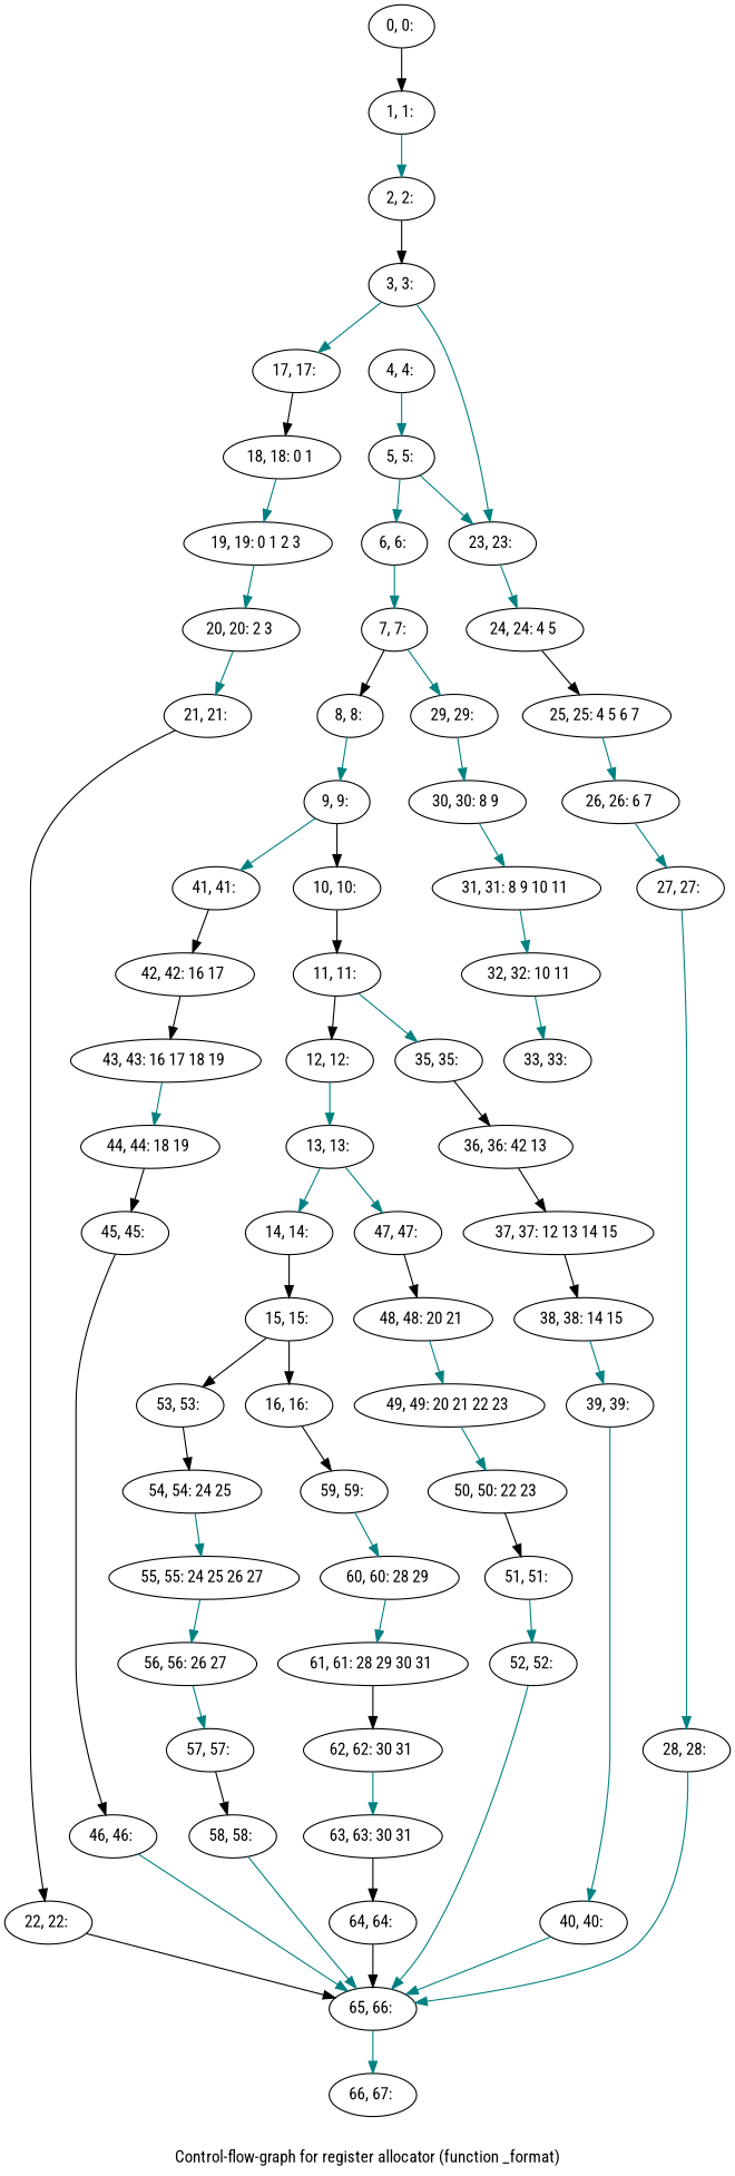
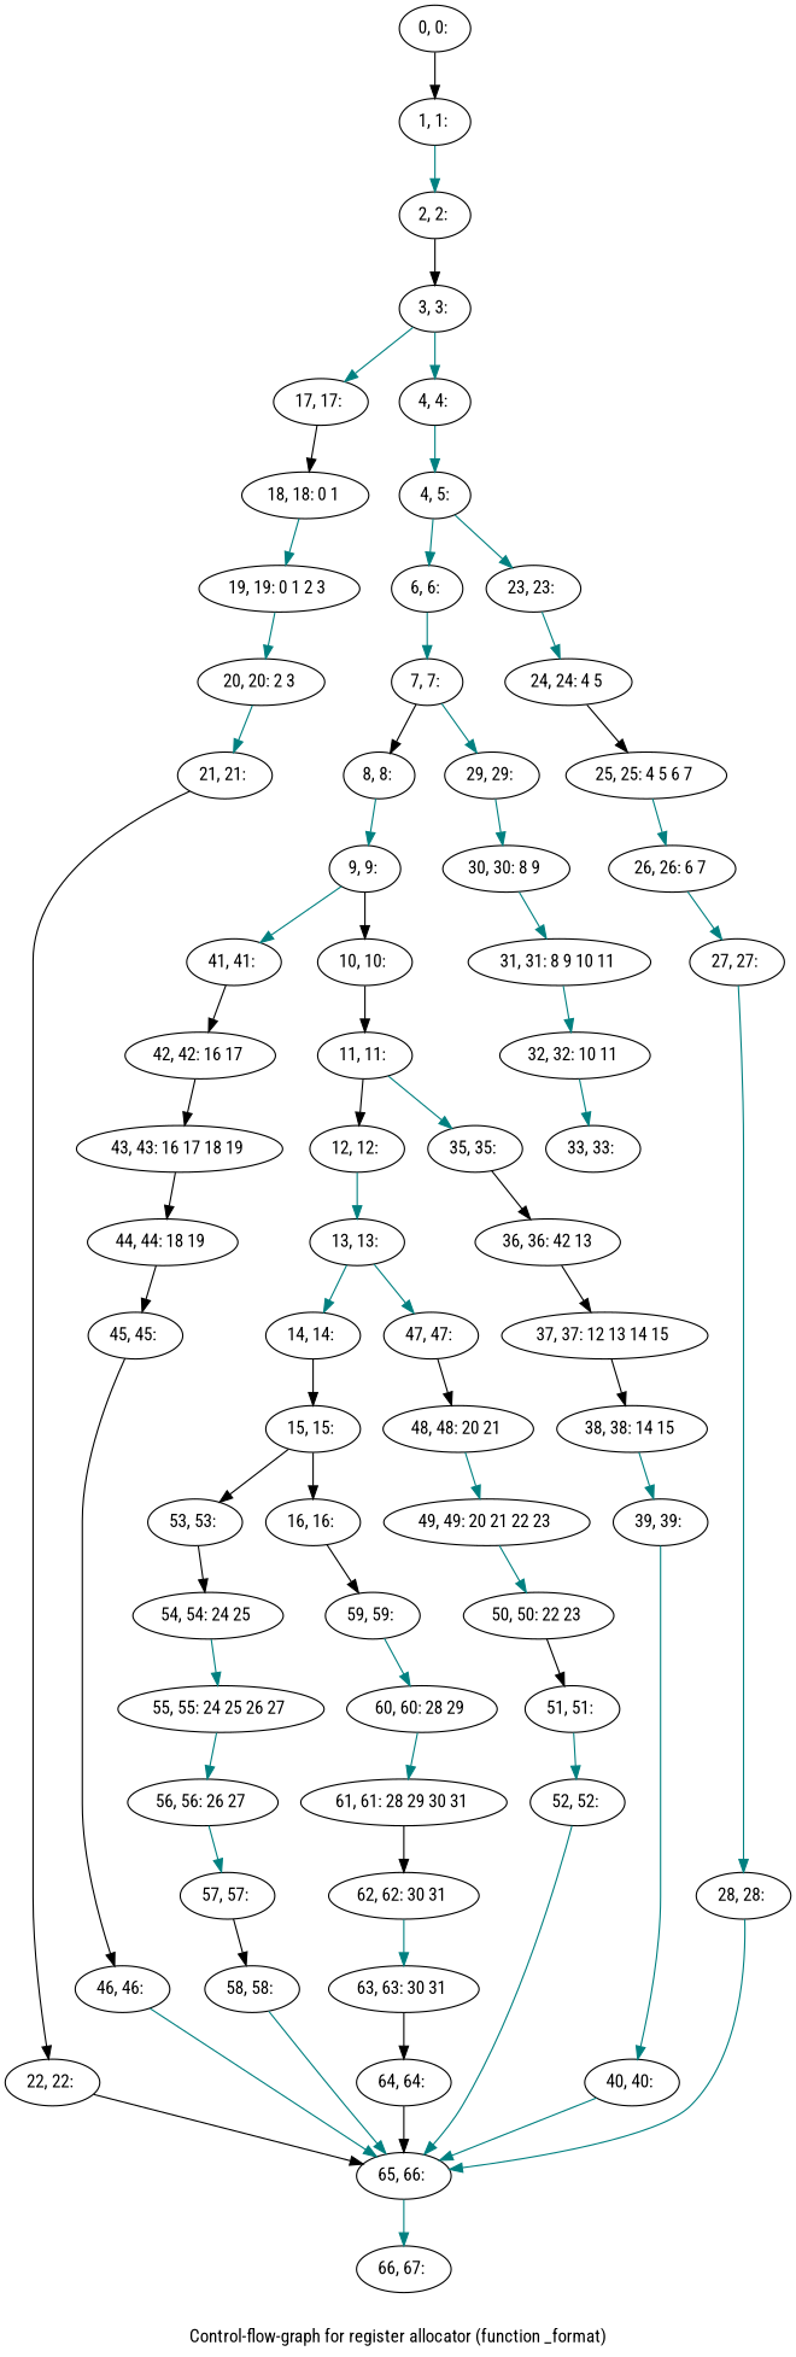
  digraph {
    fontname="Roboto Condensed"
    label="Control-flow-graph for register allocator (function _format)"
    node [fontname="Roboto Condensed"]
    edge [color=teal fontname="Roboto Condensed"]
    n1 [label="0, 0: "]
    n2 [label="1, 1: "]
    n3 [label="2, 2: "]
    n4 [label="3, 3: "]
    n5 [label="4, 4: "]
    n6 [label="17, 17: "]
-   n7 [label="5, 5: "]
+   n7 [label="4, 5:"]
    n8 [label="18, 18: 0 1 "]
    n9 [label="6, 6: "]
    n10 [label="23, 23: "]
    n11 [label="7, 7: "]
    n12 [label="24, 24: 4 5 "]
    n13 [label="8, 8: "]
    n14 [label="29, 29: "]
    n15 [label="9, 9: "]
    n16 [label="30, 30: 8 9 "]
    n17 [label="10, 10: "]
    n18 [label="41, 41: "]
    n19 [label="11, 11: "]
    n20 [label="42, 42: 16 17 "]
    n21 [label="12, 12: "]
    n22 [label="35, 35: "]
    n23 [label="13, 13: "]
    n24 [label="36, 36: 42 13"]
    n25 [label="14, 14: "]
    n26 [label="47, 47: "]
    n27 [label="15, 15: "]
    n28 [label="48, 48: 20 21 "]
    n29 [label="16, 16: "]
    n30 [label="53, 53: "]
    n31 [label="59, 59: "]
    n32 [label="54, 54: 24 25 "]
    n33 [label="60, 60: 28 29 "]
    n34 [label="19, 19: 0 1 2 3 "]
    n35 [label="20, 20: 2 3 "]
    n36 [label="21, 21: "]
    n37 [label="22, 22: "]
    n38 [label="65, 66: "]
    n39 [label="66, 67: "]
    n40 [label="25, 25: 4 5 6 7 "]
    n41 [label="26, 26: 6 7 "]
    n42 [label="27, 27: "]
    n43 [label="28, 28: "]
    n44 [label="31, 31: 8 9 10 11 "]
    n45 [label="32, 32: 10 11 "]
    n46 [label="33, 33: "]
    n47 [label="37, 37: 12 13 14 15 "]
    n48 [label="38, 38: 14 15 "]
    n49 [label="39, 39: "]
    n50 [label="40, 40: "]
    n51 [label="43, 43: 16 17 18 19 "]
    n52 [label="44, 44: 18 19 "]
    n53 [label="45, 45: "]
    n54 [label="46, 46: "]
    n55 [label="49, 49: 20 21 22 23 "]
    n56 [label="50, 50: 22 23 "]
    n57 [label="51, 51: "]
    n58 [label="52, 52: "]
    n59 [label="55, 55: 24 25 26 27 "]
    n60 [label="56, 56: 26 27 "]
    n61 [label="57, 57: "]
    n62 [label="58, 58: "]
    n63 [label="61, 61: 28 29 30 31 "]
    n64 [label="62, 62: 30 31 "]
    n65 [label="63, 63: 30 31 "]
    n66 [label="64, 64: "]
    n1 -> n2 [color=black]
    n2 -> n3
    n3 -> n4 [color=black]
-   n4 -> n10
+   n4 -> n5
    n4 -> n6
    n5 -> n7
    n6 -> n8 [color=black]
    n7 -> n9
    n7 -> n10
    n8 -> n34
    n9 -> n11
    n10 -> n12
    n11 -> n13 [color=black]
    n11 -> n14
    n12 -> n40 [color=black]
    n13 -> n15
    n14 -> n16
    n15 -> n17 [color=black]
    n15 -> n18
    n16 -> n44
    n17 -> n19 [color=black]
    n18 -> n20 [color=black]
    n19 -> n21 [color=black]
    n19 -> n22
    n20 -> n51 [color=black]
    n21 -> n23
    n22 -> n24 [color=black]
    n23 -> n25
    n23 -> n26
    n24 -> n47 [color=black]
    n25 -> n27 [color=black]
    n26 -> n28 [color=black]
    n27 -> n29 [color=black]
    n27 -> n30 [color=black]
    n28 -> n55
    n29 -> n31 [color=black]
    n30 -> n32 [color=black]
    n31 -> n33
    n32 -> n59
    n33 -> n63
    n34 -> n35
    n35 -> n36
    n36 -> n37 [color=black]
    n37 -> n38 [color=black]
    n38 -> n39
    n40 -> n41
    n41 -> n42
    n42 -> n43
    n43 -> n38
    n44 -> n45
    n45 -> n46
    n47 -> n48 [color=black]
    n48 -> n49
    n49 -> n50
    n50 -> n38
-   n51 -> n52
+   n51 -> n52 [color=black]
    n52 -> n53 [color=black]
    n53 -> n54 [color=black]
    n54 -> n38
    n55 -> n56
    n56 -> n57 [color=black]
    n57 -> n58
    n58 -> n38
    n59 -> n60
    n60 -> n61
    n61 -> n62 [color=black]
    n62 -> n38
    n63 -> n64 [color=black]
    n64 -> n65
    n65 -> n66 [color=black]
    n66 -> n38 [color=black]
  }
